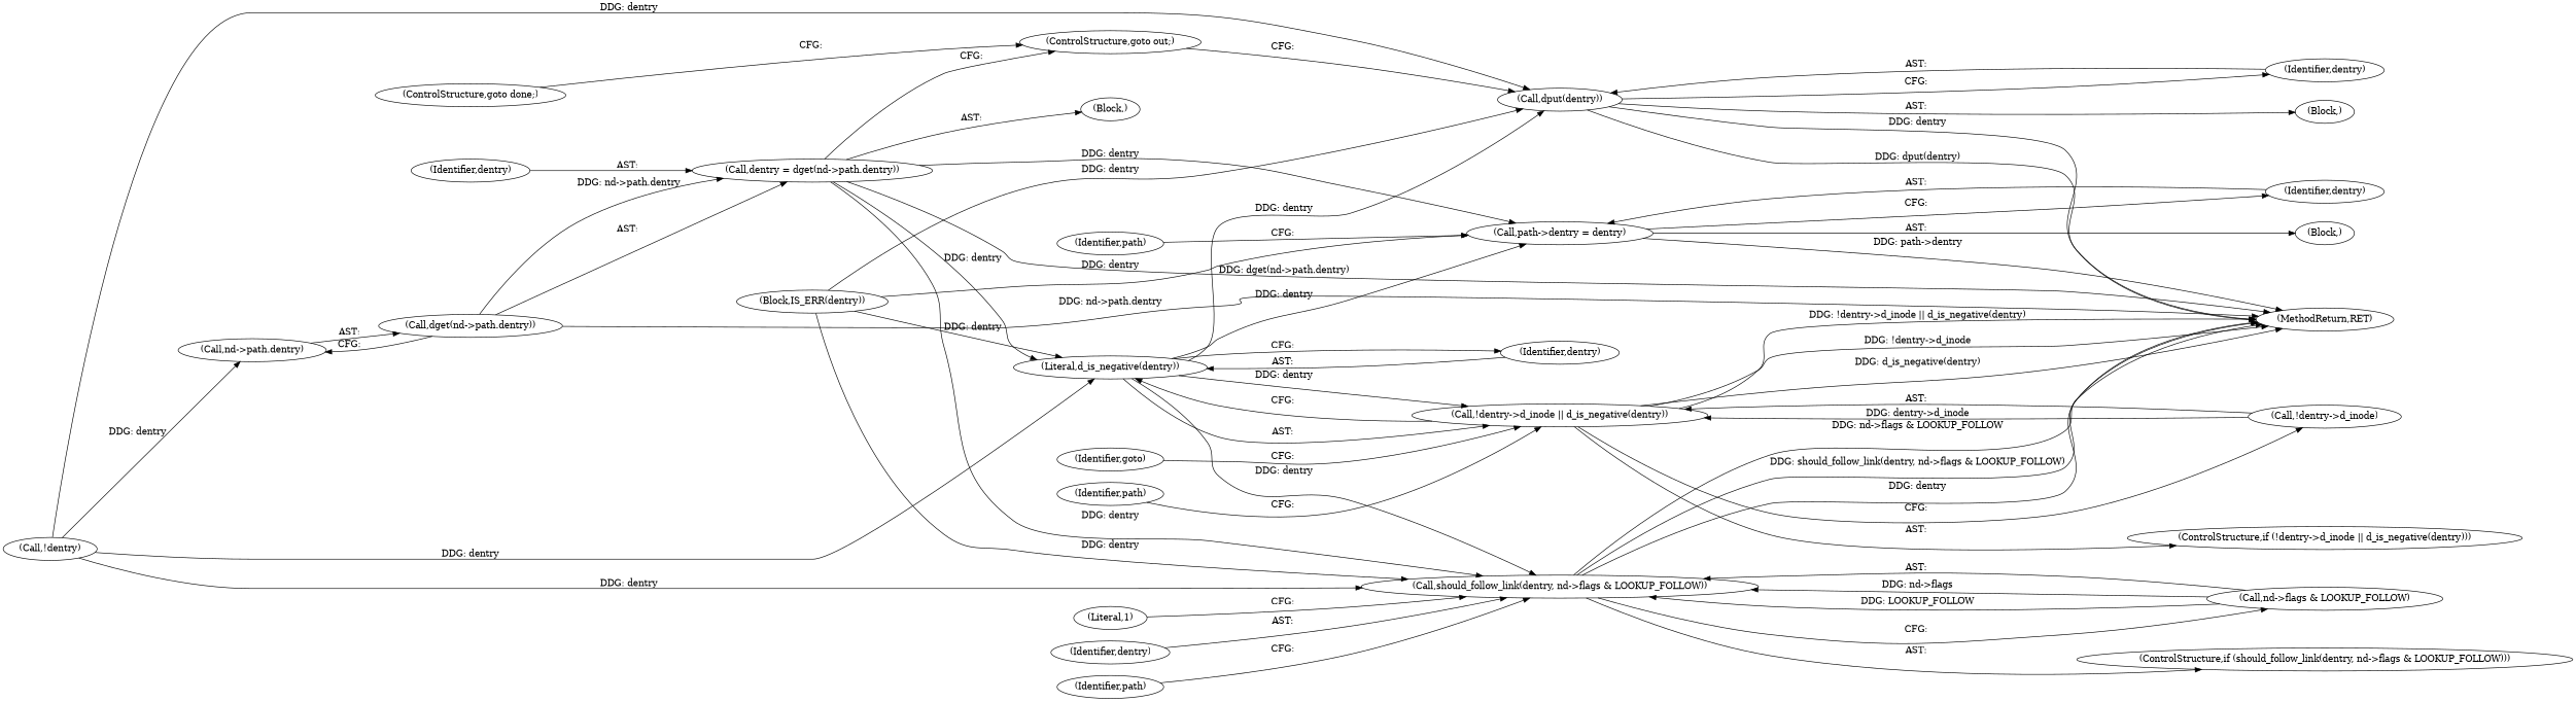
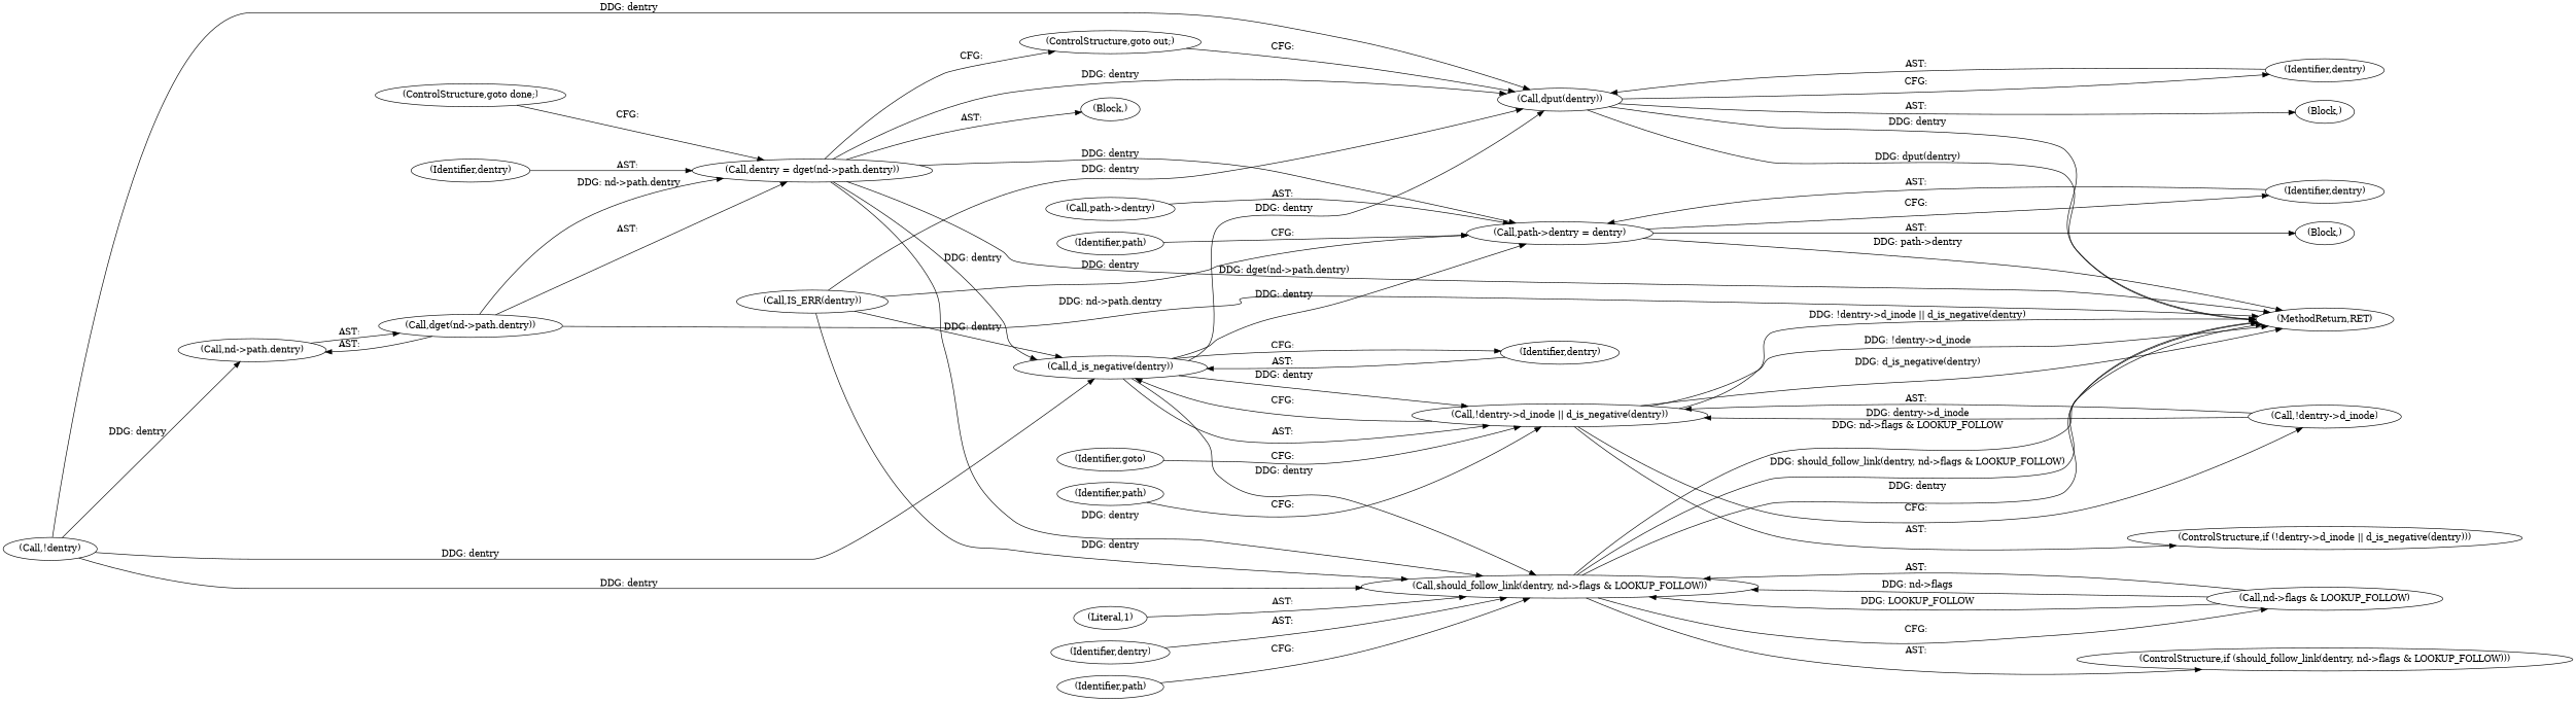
  digraph {
    rankdir=LR
    n1 [label="(Call,dentry = dget(nd->path.dentry))"]
-   n2 [label="(Literal,d_is_negative(dentry))"]
+   n2 [label="(Call,d_is_negative(dentry))"]
    n3 [label="(Call,dput(dentry))"]
    n4 [label="(Call,path->dentry = dentry)"]
    n5 [label="(Call,should_follow_link(dentry, nd->flags & LOOKUP_FOLLOW))"]
    n6 [label="(Block,)"]
    n7 [label="(MethodReturn,RET)"]
    n8 [label="(ControlStructure,goto out;)"]
    n9 [label="(Call,dget(nd->path.dentry))"]
    n10 [label="(Call,nd->path.dentry)"]
    n11 [label="(Call,!dentry->d_inode || d_is_negative(dentry))"]
    n12 [label="(Identifier,dentry)"]
    n13 [label="(Block,)"]
    n14 [label="(Identifier,dentry)"]
    n15 [label="(Identifier,dentry)"]
    n16 [label="(Block,)"]
    n17 [label="(ControlStructure,if (should_follow_link(dentry, nd->flags & LOOKUP_FOLLOW)))"]
    n18 [label="(Call,nd->flags & LOOKUP_FOLLOW)"]
    n19 [label="(ControlStructure,if (!dentry->d_inode || d_is_negative(dentry)))"]
    n20 [label="(Call,!dentry->d_inode)"]
    n21 [label="(Identifier,path)"]
    n22 [label="(Identifier,path)"]
-   n23 [label="(Block,IS_ERR(dentry))"]
+   n23 [label="(Call,IS_ERR(dentry))"]
    n24 [label="(Identifier,dentry)"]
    n25 [label="(Literal,1)"]
+   n26 [label="(Call,path->dentry)"]
    n27 [label="(Identifier,dentry)"]
    n28 [label="(Identifier,goto)"]
    n29 [label="(Identifier,path)"]
    n30 [label="(Call,!dentry)"]
    n31 [label="(ControlStructure,goto done;)"]
    n1 -> n2 [label="DDG: dentry"]
+   n1 -> n3 [label="DDG: dentry"]
    n1 -> n4 [label="DDG: dentry"]
    n1 -> n5 [label="DDG: dentry"]
    n1 -> n6 [label="AST: "]
    n1 -> n7 [label="DDG: dget(nd->path.dentry)"]
    n1 -> n8 [label="CFG: "]
    n2 -> n3 [label="DDG: dentry"]
    n2 -> n4 [label="DDG: dentry"]
    n2 -> n5 [label="DDG: dentry"]
    n2 -> n11 [label="AST: "]
    n2 -> n11 [label="DDG: dentry"]
    n2 -> n12 [label="CFG: "]
    n3 -> n7 [label="DDG: dentry"]
    n3 -> n7 [label="DDG: dput(dentry)"]
    n3 -> n13 [label="AST: "]
    n3 -> n14 [label="CFG: "]
    n4 -> n7 [label="DDG: path->dentry"]
    n4 -> n15 [label="CFG: "]
    n4 -> n16 [label="AST: "]
    n5 -> n7 [label="DDG: nd->flags & LOOKUP_FOLLOW"]
    n5 -> n7 [label="DDG: should_follow_link(dentry, nd->flags & LOOKUP_FOLLOW)"]
    n5 -> n7 [label="DDG: dentry"]
    n5 -> n17 [label="AST: "]
    n5 -> n18 [label="CFG: "]
    n8 -> n3 [label="CFG: "]
    n9 -> n1 [label="AST: "]
    n9 -> n1 [label="DDG: nd->path.dentry"]
    n9 -> n7 [label="DDG: nd->path.dentry"]
-   n9 -> n10 [label="CFG: "]
+   n9 -> n10 [label="AST: "]
    n10 -> n9 [label="AST: "]
    n11 -> n2 [label="CFG: "]
    n11 -> n7 [label="DDG: d_is_negative(dentry)"]
    n11 -> n7 [label="DDG: !dentry->d_inode || d_is_negative(dentry)"]
    n11 -> n7 [label="DDG: !dentry->d_inode"]
    n11 -> n19 [label="AST: "]
    n11 -> n20 [label="CFG: "]
    n12 -> n2 [label="AST: "]
    n14 -> n3 [label="AST: "]
    n15 -> n4 [label="AST: "]
    n18 -> n5 [label="AST: "]
    n18 -> n5 [label="DDG: nd->flags"]
    n18 -> n5 [label="DDG: LOOKUP_FOLLOW"]
    n20 -> n11 [label="AST: "]
    n20 -> n11 [label="DDG: dentry->d_inode"]
    n21 -> n4 [label="CFG: "]
    n22 -> n5 [label="CFG: "]
    n23 -> n2 [label="DDG: dentry"]
    n23 -> n3 [label="DDG: dentry"]
    n23 -> n4 [label="DDG: dentry"]
    n23 -> n5 [label="DDG: dentry"]
    n24 -> n5 [label="AST: "]
-   n25 -> n5 [label="CFG: "]
+   n25 -> n5 [label="AST: "]
+   n26 -> n4 [label="AST: "]
    n27 -> n1 [label="AST: "]
    n28 -> n11 [label="CFG: "]
    n29 -> n11 [label="CFG: "]
    n30 -> n2 [label="DDG: dentry"]
    n30 -> n3 [label="DDG: dentry"]
    n30 -> n5 [label="DDG: dentry"]
    n30 -> n10 [label="DDG: dentry"]
-   n31 -> n8 [label="CFG: "]
+   n31 -> n1 [label="CFG: "]
  }
